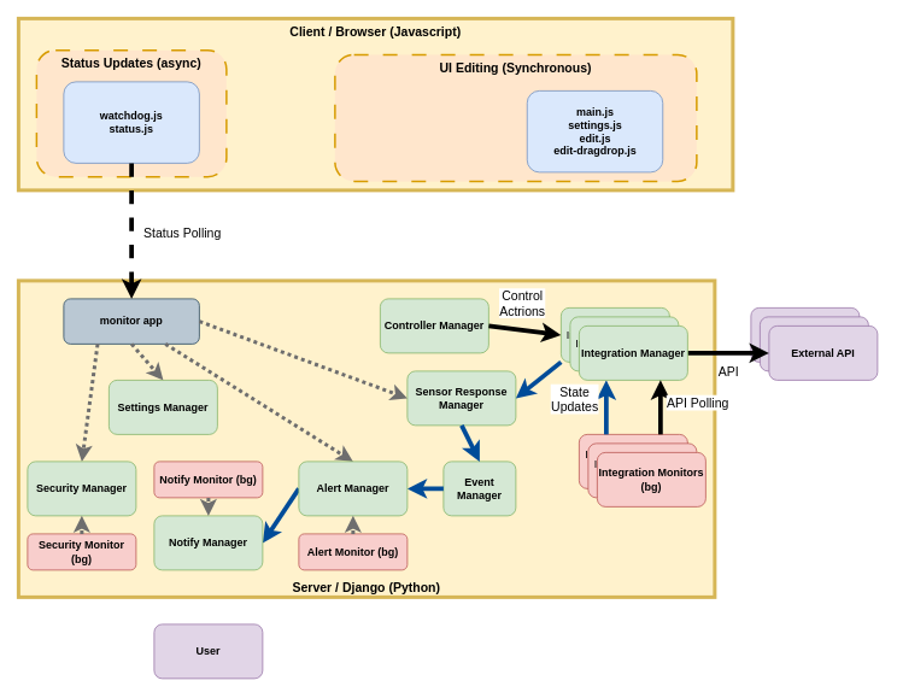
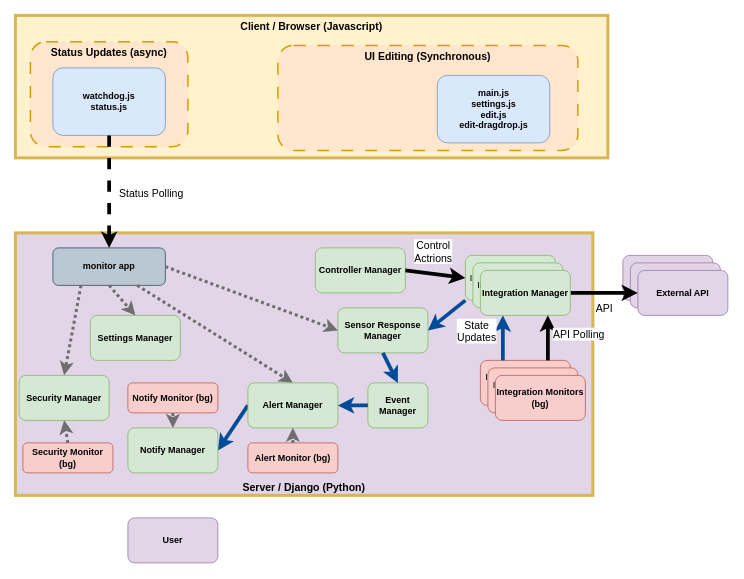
  <mxCell id="0" />
  <mxCell id="1" parent="0" />
  <mxCell id="2" value="Client / Browser&amp;nbsp;&lt;span style=&quot;background-color: transparent; color: light-dark(rgb(0, 0, 0), rgb(255, 255, 255));&quot;&gt;(Javascript)&lt;/span&gt;" style="rounded=0;whiteSpace=wrap;html=1;align=center;verticalAlign=top;fontStyle=1;fontSize=14;strokeWidth=4;fillColor=#fff2cc;strokeColor=#d6b656;" vertex="1" parent="1"><mxGeometry x="20" width="790" height="190" as="geometry" y="20" /></mxCell>
- <mxCell id="3" value="Server / Django (Python)" style="rounded=0;whiteSpace=wrap;html=1;verticalAlign=bottom;fontSize=14;fontStyle=1;strokeWidth=4;fillColor=#fff2cc;strokeColor=#d6b656;" vertex="1" parent="1"><mxGeometry x="20" y="310" width="770" height="350" as="geometry" /></mxCell>
+ <mxCell id="3" value="Server / Django (Python)" style="rounded=0;whiteSpace=wrap;html=1;verticalAlign=bottom;fontSize=14;fontStyle=1;strokeWidth=4;fillColor=#e1d5e7;strokeColor=#d6b656;" vertex="1" parent="1"><mxGeometry x="20" y="310" width="770" height="350" as="geometry" /></mxCell>
  <mxCell id="4" value="UI Editing (Synchronous)" style="rounded=1;whiteSpace=wrap;html=1;verticalAlign=top;fontStyle=1;fontSize=14;dashed=1;dashPattern=8 8;strokeWidth=2;fillColor=#ffe6cc;strokeColor=#d79b00;" vertex="1" parent="1"><mxGeometry x="370" y="60" width="400" height="140" as="geometry" /></mxCell>
  <mxCell id="5" value="main.js&lt;div&gt;settings.js&lt;/div&gt;&lt;div&gt;edit.js&lt;/div&gt;&lt;div&gt;edit-dragdrop.js&lt;/div&gt;" style="rounded=1;whiteSpace=wrap;html=1;fontStyle=1;fillColor=#dae8fc;strokeColor=#6c8ebf;" vertex="1" parent="1"><mxGeometry x="582.5" y="100" width="150" height="90" as="geometry" /></mxCell>
  <mxCell id="6" value="Status Updates (async)" style="rounded=1;whiteSpace=wrap;html=1;verticalAlign=top;fontStyle=1;fontSize=14;dashed=1;dashPattern=8 8;strokeWidth=2;fillColor=#ffe6cc;strokeColor=#d79b00;" vertex="1" parent="1"><mxGeometry x="40" y="55" width="210" height="140" as="geometry" /></mxCell>
  <mxCell id="7" value="watchdog.js&lt;div&gt;status.js&lt;/div&gt;" style="rounded=1;whiteSpace=wrap;html=1;fontStyle=1;fillColor=#dae8fc;strokeColor=#6c8ebf;" vertex="1" parent="1"><mxGeometry x="70" y="90" width="150" height="90" as="geometry" /></mxCell>
  <mxCell id="8" value="" style="endArrow=classic;html=1;rounded=0;entryX=0.5;entryY=0;entryDx=0;entryDy=0;strokeWidth=5;dashed=1;" edge="1" parent="1" source="7" target="10"><mxGeometry width="50" height="50" relative="1" as="geometry"><mxPoint x="330" y="400" as="sourcePoint" /><mxPoint x="380" y="350" as="targetPoint" /></mxGeometry></mxCell>
  <mxCell id="9" value="&lt;font style=&quot;font-size: 14px;&quot;&gt;Status Polling&lt;/font&gt;" style="edgeLabel;html=1;align=center;verticalAlign=middle;resizable=0;points=[];" vertex="1" connectable="0" parent="8"><mxGeometry x="-0.182" y="1" relative="1" as="geometry"><mxPoint x="54" y="15" as="offset" /></mxGeometry></mxCell>
  <mxCell id="10" value="monitor app" style="rounded=1;whiteSpace=wrap;html=1;fontStyle=1;fillColor=#bac8d3;strokeColor=#23445d;" vertex="1" parent="1"><mxGeometry x="70" y="330" width="150" height="50" as="geometry" /></mxCell>
  <mxCell id="11" value="Alert Monitor (bg)" style="rounded=1;whiteSpace=wrap;html=1;fontStyle=1;fillColor=#f8cecc;strokeColor=#b85450;" vertex="1" parent="1"><mxGeometry x="330" y="590" width="120" height="40" as="geometry" /></mxCell>
  <mxCell id="12" value="Notify Monitor (bg)" style="rounded=1;whiteSpace=wrap;html=1;fontStyle=1;fillColor=#f8cecc;strokeColor=#b85450;" vertex="1" parent="1"><mxGeometry x="170" y="510" width="120" height="40" as="geometry" /></mxCell>
  <mxCell id="13" value="Security Monitor (bg)" style="rounded=1;whiteSpace=wrap;html=1;fontStyle=1;fillColor=#f8cecc;strokeColor=#b85450;" vertex="1" parent="1"><mxGeometry x="30" y="590" width="120" height="40" as="geometry" /></mxCell>
  <mxCell id="14" value="" style="group;fontStyle=1" vertex="1" connectable="0" parent="1"><mxGeometry x="640" y="480" width="140" height="80" as="geometry" /></mxCell>
  <mxCell id="15" value="Integration Monitors (bg)" style="rounded=1;whiteSpace=wrap;html=1;fillColor=#f8cecc;strokeColor=#b85450;" vertex="1" parent="14"><mxGeometry width="120" height="60" as="geometry" /></mxCell>
  <mxCell id="16" value="Integration Monitors (bg)" style="rounded=1;whiteSpace=wrap;html=1;fillColor=#f8cecc;strokeColor=#b85450;" vertex="1" parent="14"><mxGeometry x="10" y="10" width="120" height="60" as="geometry" /></mxCell>
  <mxCell id="17" value="Integration Monitors (bg)" style="rounded=1;whiteSpace=wrap;html=1;fontStyle=1;fillColor=#f8cecc;strokeColor=#b85450;" vertex="1" parent="14"><mxGeometry x="20" y="20" width="120" height="60" as="geometry" /></mxCell>
  <mxCell id="18" value="" style="group;fontStyle=0" vertex="1" connectable="0" parent="1"><mxGeometry x="830" y="340" width="140" height="80" as="geometry" /></mxCell>
  <mxCell id="19" value="External API" style="rounded=1;whiteSpace=wrap;html=1;fillColor=#e1d5e7;strokeColor=#9673a6;" vertex="1" parent="18"><mxGeometry width="120" height="60" as="geometry" /></mxCell>
  <mxCell id="20" value="External API" style="rounded=1;whiteSpace=wrap;html=1;fillColor=#e1d5e7;strokeColor=#9673a6;" vertex="1" parent="18"><mxGeometry x="10" y="10" width="120" height="60" as="geometry" /></mxCell>
  <mxCell id="21" value="External API" style="rounded=1;whiteSpace=wrap;html=1;fontStyle=1;fillColor=#e1d5e7;strokeColor=#9673a6;" vertex="1" parent="18"><mxGeometry x="20" y="20" width="120" height="60" as="geometry" /></mxCell>
  <mxCell id="22" value="" style="endArrow=classic;html=1;rounded=0;strokeWidth=5;exitX=1;exitY=0.5;exitDx=0;exitDy=0;" edge="1" parent="1" source="35"><mxGeometry width="50" height="50" relative="1" as="geometry"><mxPoint x="755" y="330" as="sourcePoint" /><mxPoint x="850" y="390" as="targetPoint" /></mxGeometry></mxCell>
  <mxCell id="23" value="&lt;font style=&quot;font-size: 14px;&quot;&gt;API&lt;/font&gt;" style="edgeLabel;html=1;align=center;verticalAlign=middle;resizable=0;points=[];" vertex="1" connectable="0" parent="22"><mxGeometry x="-0.182" y="1" relative="1" as="geometry"><mxPoint x="7" y="21" as="offset" /></mxGeometry></mxCell>
  <mxCell id="24" value="" style="endArrow=classic;html=1;rounded=0;entryX=0.5;entryY=0;entryDx=0;entryDy=0;exitX=0.75;exitY=1;exitDx=0;exitDy=0;strokeWidth=4;dashed=1;dashPattern=1 1;strokeColor=#6E6E6E;" edge="1" parent="1" source="10" target="44"><mxGeometry width="50" height="50" relative="1" as="geometry"><mxPoint x="320" y="410" as="sourcePoint" /><mxPoint x="370" y="360" as="targetPoint" /></mxGeometry></mxCell>
  <mxCell id="25" value="" style="endArrow=classic;html=1;rounded=0;entryX=0.5;entryY=0;entryDx=0;entryDy=0;exitX=0.25;exitY=1;exitDx=0;exitDy=0;strokeWidth=4;dashed=1;dashPattern=1 1;strokeColor=#6E6E6E;" edge="1" parent="1" source="10" target="46"><mxGeometry width="50" height="50" relative="1" as="geometry"><mxPoint x="298" y="490" as="sourcePoint" /><mxPoint x="130" y="580" as="targetPoint" /></mxGeometry></mxCell>
  <mxCell id="26" value="Sensor Response Manager" style="rounded=1;whiteSpace=wrap;html=1;fontStyle=1;fillColor=#d5e8d4;strokeColor=#82b366;" vertex="1" parent="1"><mxGeometry x="450" y="410" width="120" height="60" as="geometry" /></mxCell>
  <mxCell id="27" value="Controller Manager" style="rounded=1;whiteSpace=wrap;html=1;fontStyle=1;fillColor=#d5e8d4;strokeColor=#82b366;" vertex="1" parent="1"><mxGeometry x="420" y="330" width="120" height="60" as="geometry" /></mxCell>
  <mxCell id="28" value="" style="endArrow=classic;html=1;rounded=0;strokeWidth=5;exitX=0.25;exitY=0;exitDx=0;exitDy=0;entryX=0.25;entryY=1;entryDx=0;entryDy=0;strokeColor=#004C99;" edge="1" parent="1" source="15" target="35"><mxGeometry width="50" height="50" relative="1" as="geometry"><mxPoint x="735" y="540" as="sourcePoint" /><mxPoint x="475" y="440" as="targetPoint" /></mxGeometry></mxCell>
  <mxCell id="29" value="&lt;font style=&quot;font-size: 14px;&quot;&gt;State&lt;/font&gt;&lt;div&gt;&lt;font style=&quot;font-size: 14px;&quot;&gt;Updates&lt;/font&gt;&lt;/div&gt;" style="edgeLabel;html=1;align=center;verticalAlign=middle;resizable=0;points=[];" vertex="1" connectable="0" parent="28"><mxGeometry x="-0.182" y="1" relative="1" as="geometry"><mxPoint x="-35" y="-15" as="offset" /></mxGeometry></mxCell>
  <mxCell id="30" value="" style="endArrow=classic;html=1;rounded=0;strokeWidth=5;exitX=1;exitY=0.5;exitDx=0;exitDy=0;entryX=0;entryY=0.5;entryDx=0;entryDy=0;" edge="1" parent="1" source="27" target="33"><mxGeometry width="50" height="50" relative="1" as="geometry"><mxPoint x="630" y="490" as="sourcePoint" /><mxPoint x="580" y="410" as="targetPoint" /></mxGeometry></mxCell>
  <mxCell id="31" value="&lt;span style=&quot;font-size: 14px;&quot;&gt;Control&lt;/span&gt;&lt;div&gt;&lt;span style=&quot;font-size: 14px;&quot;&gt;Actrions&lt;/span&gt;&lt;/div&gt;" style="edgeLabel;html=1;align=center;verticalAlign=middle;resizable=0;points=[];" vertex="1" connectable="0" parent="30"><mxGeometry x="-0.182" y="1" relative="1" as="geometry"><mxPoint x="4" y="-29" as="offset" /></mxGeometry></mxCell>
  <mxCell id="32" value="" style="group;fontStyle=0" vertex="1" connectable="0" parent="1"><mxGeometry x="620" y="340" width="140" height="80" as="geometry" /></mxCell>
  <mxCell id="33" value="Integration Manager" style="rounded=1;whiteSpace=wrap;html=1;fillColor=#d5e8d4;strokeColor=#82b366;" vertex="1" parent="32"><mxGeometry width="120" height="60" as="geometry" /></mxCell>
  <mxCell id="34" value="Integration Manager" style="rounded=1;whiteSpace=wrap;html=1;fillColor=#d5e8d4;strokeColor=#82b366;" vertex="1" parent="32"><mxGeometry x="10" y="10" width="120" height="60" as="geometry" /></mxCell>
  <mxCell id="35" value="Integration Manager" style="rounded=1;whiteSpace=wrap;html=1;fontStyle=1;fillColor=#d5e8d4;strokeColor=#82b366;" vertex="1" parent="32"><mxGeometry x="20" y="20" width="120" height="60" as="geometry" /></mxCell>
  <mxCell id="36" value="" style="endArrow=classic;html=1;rounded=0;strokeWidth=5;exitX=0.75;exitY=0;exitDx=0;exitDy=0;entryX=0.75;entryY=1;entryDx=0;entryDy=0;" edge="1" parent="1" source="15" target="35"><mxGeometry width="50" height="50" relative="1" as="geometry"><mxPoint x="765" y="385" as="sourcePoint" /><mxPoint x="875" y="385" as="targetPoint" /></mxGeometry></mxCell>
  <mxCell id="37" value="&lt;font style=&quot;font-size: 14px;&quot;&gt;API Polling&lt;/font&gt;" style="edgeLabel;html=1;align=center;verticalAlign=middle;resizable=0;points=[];" vertex="1" connectable="0" parent="36"><mxGeometry x="-0.182" y="1" relative="1" as="geometry"><mxPoint x="41" y="-11" as="offset" /></mxGeometry></mxCell>
  <mxCell id="38" value="Event Manager" style="rounded=1;whiteSpace=wrap;html=1;fontStyle=1;fillColor=#d5e8d4;strokeColor=#82b366;" vertex="1" parent="1"><mxGeometry x="490" y="510" width="80" height="60" as="geometry" /></mxCell>
  <mxCell id="39" value="" style="endArrow=classic;html=1;rounded=0;strokeWidth=5;exitX=0;exitY=1;exitDx=0;exitDy=0;entryX=1;entryY=0.5;entryDx=0;entryDy=0;strokeColor=#004C99;" edge="1" parent="1" source="33" target="26"><mxGeometry width="50" height="50" relative="1" as="geometry"><mxPoint x="640" y="490" as="sourcePoint" /><mxPoint x="655" y="430" as="targetPoint" /></mxGeometry></mxCell>
  <mxCell id="40" value="" style="endArrow=classic;html=1;rounded=0;entryX=0;entryY=0.5;entryDx=0;entryDy=0;exitX=1;exitY=0.5;exitDx=0;exitDy=0;strokeWidth=4;dashed=1;dashPattern=1 1;strokeColor=#6E6E6E;" edge="1" parent="1" source="10" target="26"><mxGeometry width="50" height="50" relative="1" as="geometry"><mxPoint x="193" y="470" as="sourcePoint" /><mxPoint x="385" y="560" as="targetPoint" /></mxGeometry></mxCell>
  <mxCell id="41" value="" style="endArrow=classic;html=1;rounded=0;strokeWidth=5;exitX=0.5;exitY=1;exitDx=0;exitDy=0;entryX=0.5;entryY=0;entryDx=0;entryDy=0;strokeColor=#004C99;" edge="1" parent="1" source="26" target="38"><mxGeometry width="50" height="50" relative="1" as="geometry"><mxPoint x="605" y="410" as="sourcePoint" /><mxPoint x="530" y="450" as="targetPoint" /></mxGeometry></mxCell>
  <mxCell id="42" value="" style="endArrow=classic;html=1;rounded=0;strokeWidth=5;exitX=0;exitY=0.5;exitDx=0;exitDy=0;entryX=1;entryY=0.5;entryDx=0;entryDy=0;strokeColor=#004C99;" edge="1" parent="1" source="38" target="44"><mxGeometry width="50" height="50" relative="1" as="geometry"><mxPoint x="615" y="420" as="sourcePoint" /><mxPoint x="540" y="460" as="targetPoint" /></mxGeometry></mxCell>
  <mxCell id="43" value="" style="endArrow=classic;html=1;rounded=0;strokeWidth=5;exitX=0;exitY=0.5;exitDx=0;exitDy=0;entryX=1;entryY=0.5;entryDx=0;entryDy=0;strokeColor=#004C99;" edge="1" parent="1" source="44" target="45"><mxGeometry width="50" height="50" relative="1" as="geometry"><mxPoint x="625" y="430" as="sourcePoint" /><mxPoint x="550" y="470" as="targetPoint" /></mxGeometry></mxCell>
  <mxCell id="44" value="Alert Manager" style="rounded=1;whiteSpace=wrap;html=1;fontStyle=1;fillColor=#d5e8d4;strokeColor=#82b366;" vertex="1" parent="1"><mxGeometry x="330" y="510" width="120" height="60" as="geometry" /></mxCell>
  <mxCell id="45" value="Notify Manager" style="rounded=1;whiteSpace=wrap;html=1;fontStyle=1;fillColor=#d5e8d4;strokeColor=#82b366;" vertex="1" parent="1"><mxGeometry x="170" y="570" width="120" height="60" as="geometry" /></mxCell>
- <mxCell id="46" value="Security Manager" style="rounded=1;whiteSpace=wrap;html=1;fontStyle=1;fillColor=#d5e8d4;strokeColor=#82b366;" vertex="1" parent="1"><mxGeometry x="30" y="510" width="120" height="60" as="geometry" /></mxCell>
+ <mxCell id="46" value="Security Manager" style="rounded=1;whiteSpace=wrap;html=1;fontStyle=1;fillColor=#d5e8d4;strokeColor=#82b366;" vertex="1" parent="1"><mxGeometry x="25" y="500" width="120" height="60" as="geometry" /></mxCell>
  <mxCell id="47" value="" style="endArrow=classic;html=1;rounded=0;exitX=0.5;exitY=0;exitDx=0;exitDy=0;strokeWidth=4;dashed=1;dashPattern=1 1;strokeColor=#6E6E6E;entryX=0.5;entryY=1;entryDx=0;entryDy=0;" edge="1" parent="1" source="13" target="46"><mxGeometry width="50" height="50" relative="1" as="geometry"><mxPoint x="155" y="390" as="sourcePoint" /><mxPoint x="230" y="520" as="targetPoint" /></mxGeometry></mxCell>
  <mxCell id="48" value="" style="endArrow=classic;html=1;rounded=0;exitX=0.5;exitY=1;exitDx=0;exitDy=0;strokeWidth=4;dashed=1;dashPattern=1 1;strokeColor=#6E6E6E;entryX=0.5;entryY=0;entryDx=0;entryDy=0;" edge="1" parent="1" source="12" target="45"><mxGeometry width="50" height="50" relative="1" as="geometry"><mxPoint x="165" y="400" as="sourcePoint" /><mxPoint x="240" y="530" as="targetPoint" /></mxGeometry></mxCell>
  <mxCell id="49" value="" style="endArrow=classic;html=1;rounded=0;entryX=0.5;entryY=1;entryDx=0;entryDy=0;strokeWidth=4;dashed=1;dashPattern=1 1;strokeColor=#6E6E6E;exitX=0.5;exitY=0;exitDx=0;exitDy=0;" edge="1" parent="1" source="11" target="44"><mxGeometry width="50" height="50" relative="1" as="geometry"><mxPoint x="175" y="410" as="sourcePoint" /><mxPoint x="250" y="540" as="targetPoint" /></mxGeometry></mxCell>
  <mxCell id="50" value="Settings Manager" style="rounded=1;whiteSpace=wrap;html=1;fontStyle=1;fillColor=#d5e8d4;strokeColor=#82b366;" vertex="1" parent="1"><mxGeometry x="120" y="420" width="120" height="60" as="geometry" /></mxCell>
  <mxCell id="51" value="User" style="rounded=1;whiteSpace=wrap;html=1;fontStyle=1;fillColor=#e1d5e7;strokeColor=#9673a6;" vertex="1" parent="1"><mxGeometry x="170" y="690" width="120" height="60" as="geometry" /></mxCell>
  <mxCell id="52" value="" style="endArrow=classic;html=1;rounded=0;entryX=0.5;entryY=0;entryDx=0;entryDy=0;exitX=0.5;exitY=1;exitDx=0;exitDy=0;strokeWidth=4;dashed=1;dashPattern=1 1;strokeColor=#6E6E6E;" edge="1" parent="1" source="10" target="50"><mxGeometry width="50" height="50" relative="1" as="geometry"><mxPoint x="118" y="390" as="sourcePoint" /><mxPoint x="100" y="520" as="targetPoint" /></mxGeometry></mxCell>
